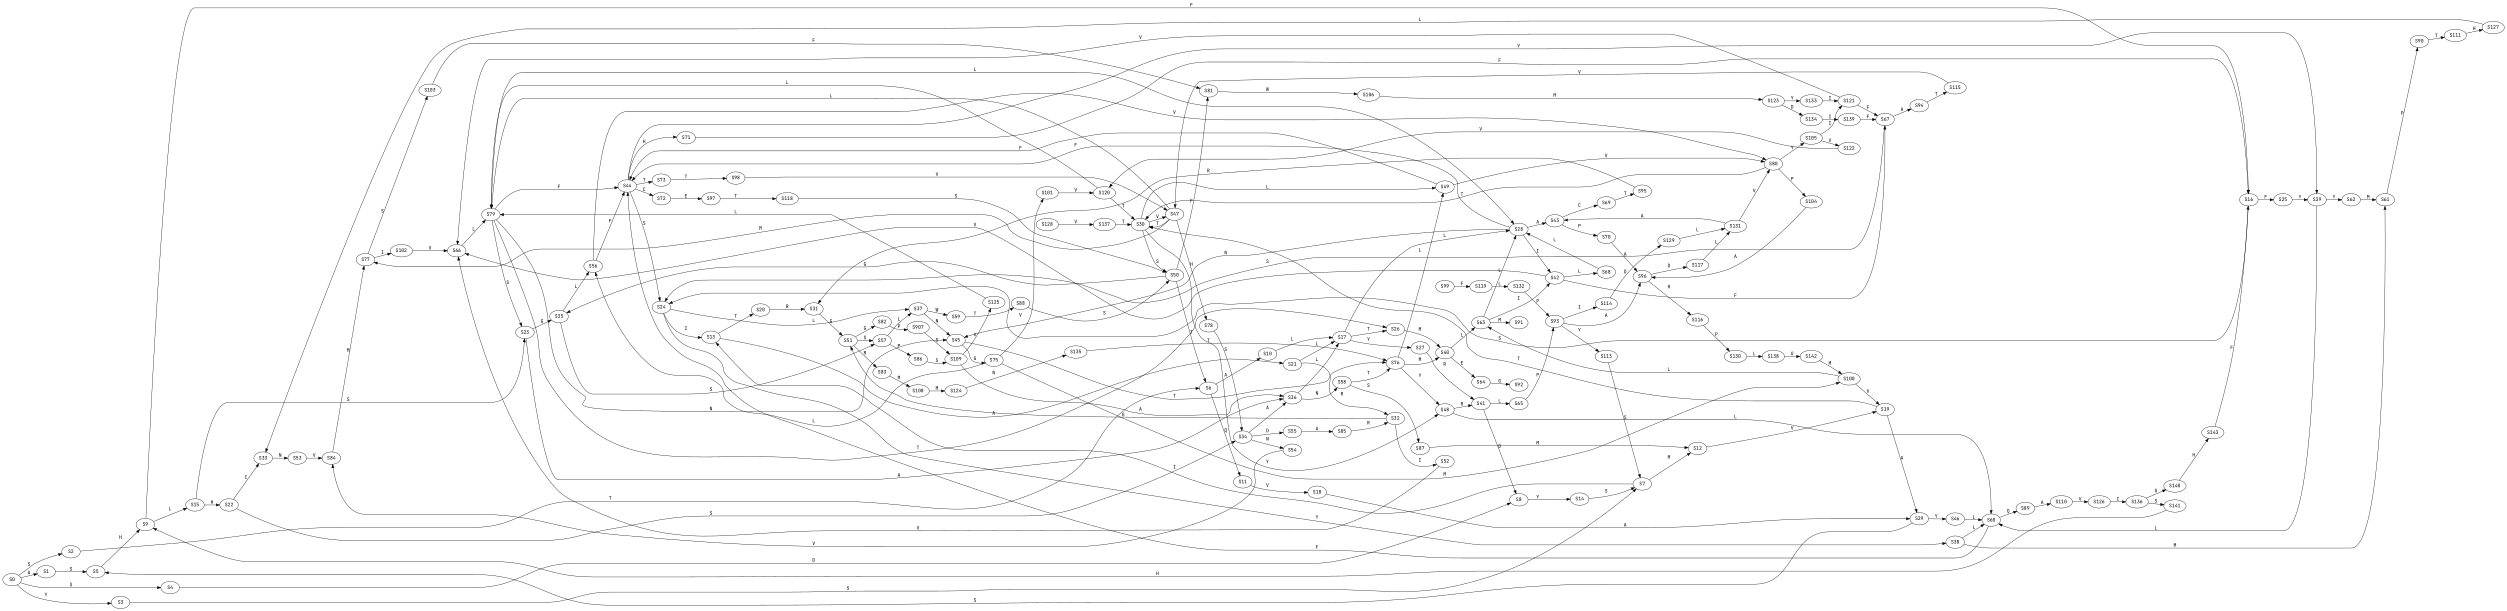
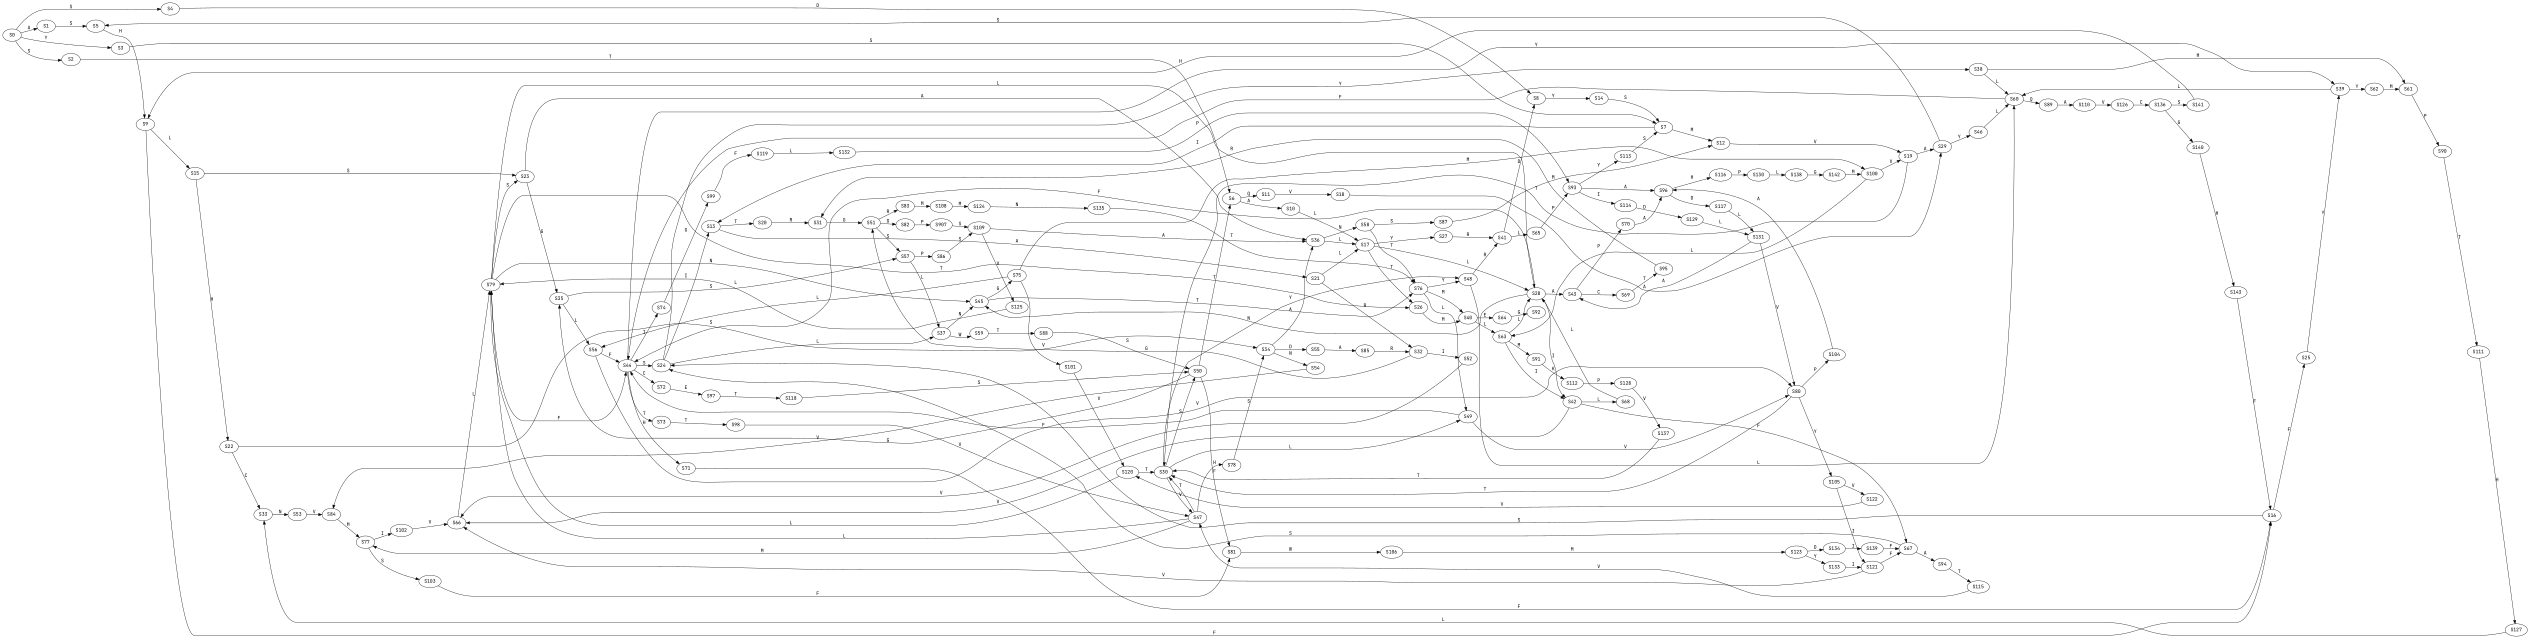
  strict digraph {
    fontname="JetBrains Mono"
    rankdir=LR
    node [fontname="JetBrains Mono"]
    edge [fontname="JetBrains Mono"]
    S0
    S1
    S2
    S3
    S4
    S5
    S6
    S7
    S8
    S9
    S10
    S11
    S12
    S13
    S14
    S15
    S16
    S17
    S18
    S19
    S20
    S21
    S22
    S23
    S24
    S25
    S26
    S27
    S28
    S29
    S30
    S31
    S32
    S33
    S34
    S35
    S36
    S37
    S38
    S39
    S40
    S41
    S42
    S43
    S44
    S45
    S46
    S47
    S48
    S49
    S50
    S51
    S52
    S53
    S54
    S55
    S56
    S57
    S58
    S59
    S60
    S61
    S62
    S63
    S64
    S65
    S66
    S67
    S68
    S69
    S70
    S71
    S72
    S73
+   S74
    S75
    S76
    S77
    S78
    S79
    S80
    S81
    S82
    S83
    S84
    S85
    S86
    S87
    S88
    S89
    S90
    S91
    S92
    S93
    S94
    S95
    S96
    S97
    S98
    S99
    S100
    S101
    S102
    S103
    S104
    S105
    S106
    n108 [label=S907]
    S108
    S109
    S110
    S111
+   S112
    S113
    S114
    S115
    S116
    S117
    S118
    S119
    S120
    S121
    S122
    S123
    S124
    S125
    S126
    S127
    S128
    S129
    S130
    S131
    S132
    S133
    S134
    S135
    S136
    S137
    S138
    S139
    S140
    S141
    S142
    S143
    S0 -> S1 [label=A]
    S0 -> S2 [label=S]
    S0 -> S3 [label=Y]
    S0 -> S4 [label=S]
    S1 -> S5 [label=S]
    S2 -> S6 [label=T]
    S3 -> S7 [label=S]
    S4 -> S8 [label=D]
    S5 -> S9 [label=H]
    S6 -> S10 [label=A]
    S6 -> S11 [label=Q]
    S7 -> S12 [label=M]
    S7 -> S13 [label=I]
    S8 -> S14 [label=Y]
    S9 -> S15 [label=L]
    S9 -> S16 [label=F]
    S10 -> S17 [label=L]
    S11 -> S18 [label=V]
    S12 -> S19 [label=V]
    S13 -> S20 [label=T]
    S13 -> S21 [label=A]
    S14 -> S7 [label=S]
    S15 -> S22 [label=H]
    S15 -> S23 [label=S]
    S16 -> S24 [label=S]
    S16 -> S25 [label=F]
    S17 -> S26 [label=T]
    S17 -> S27 [label=Y]
    S17 -> S28 [label=L]
    S18 -> S29 [label=A]
    S19 -> S29 [label=A]
    S19 -> S30 [label=T]
    S20 -> S31 [label=R]
    S21 -> S17 [label=L]
    S21 -> S32 [label=R]
    S22 -> S33 [label=C]
    S22 -> S34 [label=S]
    S23 -> S35 [label=G]
    S23 -> S36 [label=A]
    S24 -> S13 [label=I]
    S24 -> S37 [label=L]
    S24 -> S38 [label=Y]
    S25 -> S39 [label=Y]
    S26 -> S40 [label=M]
    S27 -> S41 [label=R]
    S28 -> S42 [label=I]
    S28 -> S43 [label=A]
    S28 -> S44 [label=F]
    S28 -> S45 [label=N]
    S29 -> S5 [label=S]
    S29 -> S46 [label=Y]
    S30 -> S47 [label=V]
    S30 -> S48 [label=Y]
    S30 -> S49 [label=L]
    S30 -> S50 [label=S]
    S31 -> S51 [label=G]
    S32 -> S51 [label=G]
    S32 -> S52 [label=I]
    S33 -> S53 [label=N]
    S34 -> S36 [label=A]
    S34 -> S54 [label=N]
    S34 -> S55 [label=D]
    S35 -> S56 [label=L]
    S35 -> S57 [label=S]
    S36 -> S17 [label=L]
    S36 -> S58 [label=N]
    S37 -> S45 [label=N]
    S37 -> S59 [label=W]
    S38 -> S60 [label=L]
    S38 -> S61 [label=M]
    S39 -> S60 [label=L]
    S39 -> S62 [label=Y]
    S40 -> S63 [label=L]
    S40 -> S64 [label=E]
    S41 -> S8 [label=D]
    S41 -> S65 [label=L]
    S42 -> S66 [label=V]
    S42 -> S67 [label=F]
    S42 -> S68 [label=L]
    S43 -> S69 [label=C]
    S43 -> S70 [label=P]
    S44 -> S24 [label=S]
    S44 -> S39 [label=Y]
    S44 -> S71 [label=H]
    S44 -> S72 [label=C]
    S44 -> S73 [label=T]
+   S44 -> S74 [label=I]
    S45 -> S75 [label=G]
    S45 -> S76 [label=T]
    S46 -> S60 [label=L]
    S47 -> S30 [label=T]
    S47 -> S77 [label=M]
    S47 -> S78 [label=H]
    S47 -> S79 [label=L]
    S48 -> S41 [label=R]
    S48 -> S60 [label=L]
    S49 -> S44 [label=F]
    S49 -> S80 [label=V]
    S50 -> S6 [label=T]
    S50 -> S35 [label=G]
    S50 -> S81 [label=F]
    S51 -> S57 [label=S]
    S51 -> S82 [label=G]
    S51 -> S83 [label=R]
    S52 -> S66 [label=V]
    S53 -> S84 [label=V]
    S54 -> S84 [label=V]
    S55 -> S85 [label=A]
    S56 -> S44 [label=F]
    S56 -> S80 [label=V]
    S57 -> S37 [label=L]
    S57 -> S86 [label=P]
    S58 -> S76 [label=T]
    S58 -> S87 [label=S]
    S59 -> S88 [label=T]
    S60 -> S44 [label=F]
    S60 -> S89 [label=Q]
    S61 -> S90 [label=P]
    S62 -> S61 [label=M]
    S63 -> S28 [label=L]
    S63 -> S42 [label=I]
    S63 -> S91 [label=M]
    S64 -> S92 [label=G]
    S65 -> S93 [label=P]
    S66 -> S79 [label=L]
    S67 -> S24 [label=S]
    S67 -> S94 [label=A]
    S68 -> S28 [label=L]
    S69 -> S95 [label=T]
    S70 -> S96 [label=A]
    S71 -> S16 [label=F]
    S72 -> S97 [label=E]
    S73 -> S98 [label=T]
+   S74 -> S99 [label=G]
    S75 -> S56 [label=L]
    S75 -> S100 [label=M]
    S75 -> S101 [label=V]
    S76 -> S40 [label=M]
    S76 -> S48 [label=Y]
    S76 -> S49 [label=L]
    S77 -> S102 [label=I]
    S77 -> S103 [label=S]
    S78 -> S34 [label=S]
    S79 -> S23 [label=S]
    S79 -> S26 [label=T]
    S79 -> S28 [label=L]
    S79 -> S44 [label=F]
    S79 -> S45 [label=N]
    S80 -> S30 [label=T]
    S80 -> S104 [label=P]
    S80 -> S105 [label=Y]
    S81 -> S106 [label=W]
    S82 -> n108 [label=P]
    S83 -> S108 [label=M]
    S84 -> S77 [label=M]
    S85 -> S32 [label=R]
    S86 -> S109 [label=S]
    S87 -> S12 [label=M]
    S88 -> S50 [label=S]
    S89 -> S110 [label=A]
    S90 -> S111 [label=T]
+   S91 -> S112 [label=K]
    S93 -> S96 [label=A]
    S93 -> S113 [label=Y]
    S93 -> S114 [label=I]
    S94 -> S115 [label=T]
    S95 -> S31 [label=R]
    S96 -> S116 [label=H]
    S96 -> S117 [label=D]
    S97 -> S118 [label=T]
    S98 -> S47 [label=V]
    S99 -> S119 [label=F]
    S100 -> S19 [label=V]
    S100 -> S63 [label=L]
    S101 -> S120 [label=V]
    S102 -> S66 [label=V]
    S103 -> S81 [label=F]
    S104 -> S96 [label=A]
    S105 -> S121 [label=I]
    S105 -> S122 [label=V]
    S106 -> S123 [label=M]
    n108 -> S109 [label=S]
    S108 -> S124 [label=M]
    S109 -> S36 [label=A]
    S109 -> S125 [label=V]
    S110 -> S126 [label=V]
    S111 -> S127 [label=H]
+   S112 -> S128 [label=P]
    S113 -> S7 [label=S]
    S114 -> S129 [label=D]
    S115 -> S47 [label=V]
    S116 -> S130 [label=P]
    S117 -> S131 [label=L]
    S118 -> S50 [label=S]
    S119 -> S132 [label=L]
    S120 -> S30 [label=T]
    S120 -> S79 [label=L]
    S121 -> S66 [label=V]
    S121 -> S67 [label=F]
    S122 -> S120 [label=V]
    S123 -> S133 [label=Y]
    S123 -> S134 [label=D]
    S124 -> S135 [label=N]
    S125 -> S79 [label=L]
    S126 -> S136 [label=C]
    S127 -> S33 [label=L]
    S128 -> S137 [label=V]
    S129 -> S131 [label=L]
    S130 -> S138 [label=L]
    S131 -> S43 [label=A]
    S131 -> S80 [label=V]
    S132 -> S93 [label=P]
    S133 -> S121 [label=I]
    S134 -> S139 [label=I]
    S135 -> S76 [label=T]
    S136 -> S140 [label=G]
    S136 -> S141 [label=S]
    S137 -> S30 [label=T]
    S138 -> S142 [label=G]
    S139 -> S67 [label=F]
    S140 -> S143 [label=H]
    S141 -> S9 [label=H]
    S142 -> S100 [label=M]
    S143 -> S16 [label=F]
  }
